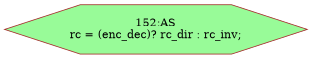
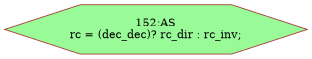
  strict digraph {
-   n1 [ast="<pyverilog.vparser.ast.Assign object at 0x7ff64a1d4d90>" def_var="['rc']" fillcolor=palegreen label="152:AS\nrc = (enc_dec)? rc_dir : rc_inv;" statements="[]" style=filled typ=Assign use_var="['enc_dec', 'rc_dir', 'rc_inv']" color=brown shape=hexagon]
+   n1 [ast="<pyverilog.vparser.ast.Assign object at 0x7ff64a1d4d90>" def_var="['rc']" fillcolor=palegreen label="152:AS\nrc = (dec_dec)? rc_dir : rc_inv;" statements="[]" style=filled typ=Assign use_var="['enc_dec', 'rc_dir', 'rc_inv']" color=brown shape=hexagon]
  }
